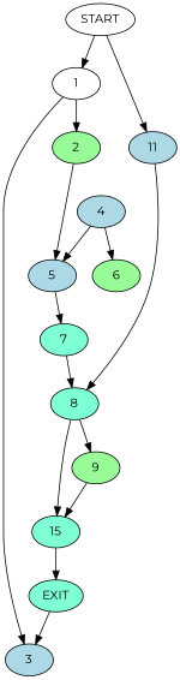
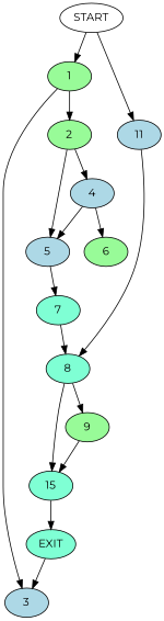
  digraph {
    fontname=Montserrat
    node [fillcolor=lightblue fontname=Montserrat style=filled]
    edge [fontname=Montserrat]
    n1 [fillcolor=white label=START]
-   1 [fillcolor=white]
+   1 [fillcolor=palegreen]
    11
    2 [fillcolor=palegreen]
    3
    8 [fillcolor=aquamarine]
    n7 [fillcolor=aquamarine label=EXIT]
    4
    5
    6 [fillcolor=palegreen]
    7 [fillcolor=aquamarine]
    9 [fillcolor=palegreen]
    n13 [fillcolor=aquamarine label=15]
    n1 -> 1
    n1 -> 11
    1 -> 2
    1 -> 3
    11 -> 8
+   2 -> 4
    2 -> 5
    8 -> 9
    8 -> n13
    n7 -> 3
    4 -> 5
    4 -> 6
    5 -> 7
    7 -> 8
    9 -> n13
    n13 -> n7
  }
